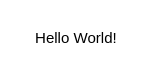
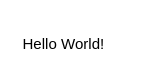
  <mxCell id="0" />
  <mxCell id="1" parent="0" />
- <mxCell id="2" value="Hello World!" style="text;html=1;align=center;verticalAlign=middle;resizable=0;points=[];autosize=1;strokeColor=none;fillColor=none;" vertex="1" parent="1"><mxGeometry x="20" y="20" width="80" height="20" as="geometry" /></mxCell>
+ <mxCell id="2" value="Hello World!" style="text;html=1;align=center;verticalAlign=middle;resizable=0;points=[];autosize=1;strokeColor=none;fillColor=none;" vertex="1" parent="1"><mxGeometry x="10" y="25" width="80" height="20" as="geometry" /></mxCell>
